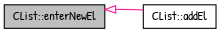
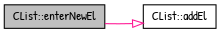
  digraph {
    rankdir=LR
    fontname="Patrick Hand"
    node [color=black fontname="Patrick Hand" fontsize=12 shape=record style=filled]
    n1 [fillcolor=grey75 fontcolor=black height=0.2 label="CList::enterNewEl" width=0.4]
    n2 [fillcolor=white height=0.2 label="CList::addEl" width=0.4]
-   n2 -> n1 [color=deeppink fontname="Patrick Hand" fontsize=12 labelfontname=Helvetica labelfontsize=12 style=solid arrowhead=onormal]
+   n1 -> n2 [color=deeppink fontname="Patrick Hand" fontsize=12 labelfontname=Helvetica labelfontsize=12 style=solid arrowhead=onormal]
  }
